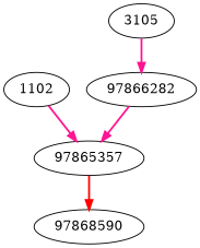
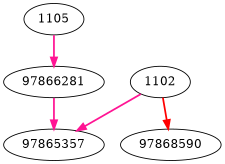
  strict digraph {
    edge [color=deeppink style=bold]
-   97866281 [label=97866282]
+   97866281
    97865357
    n3 [label=97868590]
-   1105 [label=3105]
+   1105
    1102
    97866281 -> 97865357
-   97865357 -> n3 [color=red]
+   1102 -> n3 [color=red]
    1105 -> 97866281
    1102 -> 97865357
  }
